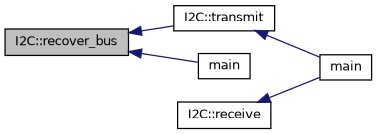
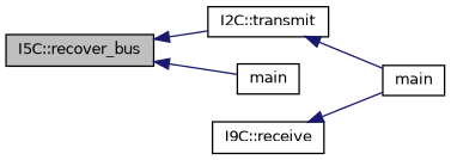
  digraph {
    rankdir=LR
    node [color=black fillcolor=white fontname=Helvetica fontsize=10 shape=record style=filled]
    edge [color=midnightblue dir=back fontname=Helvetica fontsize=10 labelfontname=Helvetica labelfontsize=10 style=solid]
-   n1 [fillcolor=grey75 fontcolor=black height=0.2 label="I2C::recover_bus" width=0.4]
+   n1 [fillcolor=grey75 fontcolor=black height=0.2 label="I5C::recover_bus" width=0.4]
    n2 [height=0.2 label="I2C::transmit" width=0.4]
    n3 [height=0.2 label=main width=0.4]
    n4 [height=0.2 label=main width=0.4]
-   n5 [height=0.2 label="I2C::receive" width=0.4]
+   n5 [height=0.2 label="I9C::receive" width=0.4]
    n1 -> n2
    n1 -> n3
    n2 -> n4
    n5 -> n4
  }
